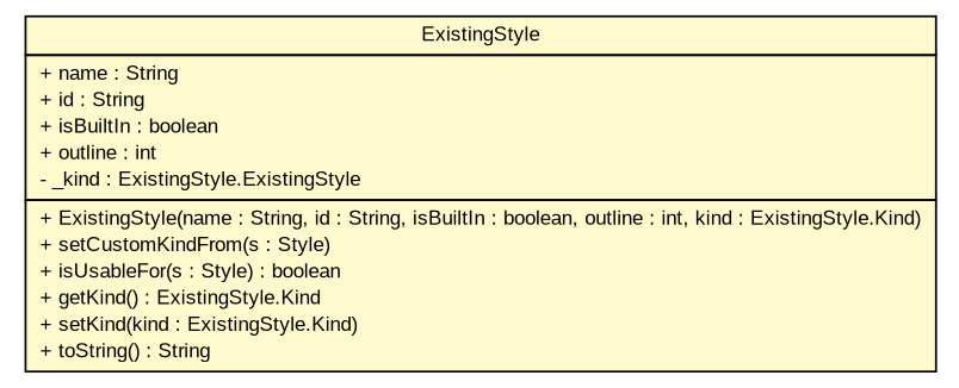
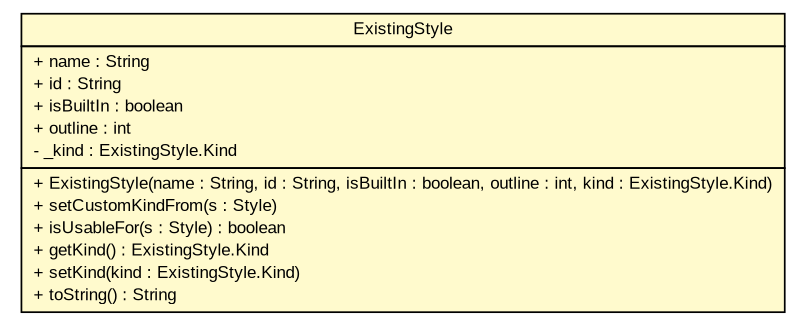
  digraph {
    nodesep=0.25
    ranksep=0.5
-   n1 [fontcolor=black fontname=arial fontsize=10.0 label=<<table title="org.tanjakostic.jcleancim.docgen.writer.ExistingStyle" border="0" cellborder="1" cellspacing="0" cellpadding="2" port="p" bgcolor="lemonChiffon" href="./ExistingStyle.html"> 		<tr><td><table border="0" cellspacing="0" cellpadding="1"> <tr><td align="center" balign="center"> ExistingStyle </td></tr> 		</table></td></tr> 		<tr><td><table border="0" cellspacing="0" cellpadding="1"> <tr><td align="left" balign="left"> + name : String </td></tr> <tr><td align="left" balign="left"> + id : String </td></tr> <tr><td align="left" balign="left"> + isBuiltIn : boolean </td></tr> <tr><td align="left" balign="left"> + outline : int </td></tr> <tr><td align="left" balign="left"> - _kind : ExistingStyle.ExistingStyle </td></tr> 		</table></td></tr> 		<tr><td><table border="0" cellspacing="0" cellpadding="1"> <tr><td align="left" balign="left"> + ExistingStyle(name : String, id : String, isBuiltIn : boolean, outline : int, kind : ExistingStyle.Kind) </td></tr> <tr><td align="left" balign="left"> + setCustomKindFrom(s : Style) </td></tr> <tr><td align="left" balign="left"> + isUsableFor(s : Style) : boolean </td></tr> <tr><td align="left" balign="left"> + getKind() : ExistingStyle.Kind </td></tr> <tr><td align="left" balign="left"> + setKind(kind : ExistingStyle.Kind) </td></tr> <tr><td align="left" balign="left"> + toString() : String </td></tr> 		</table></td></tr> 		</table>> shape=plaintext]
+   n1 [fontcolor=black fontname=arial fontsize=10.0 label=<<table title="org.tanjakostic.jcleancim.docgen.writer.ExistingStyle" border="0" cellborder="1" cellspacing="0" cellpadding="2" port="p" bgcolor="lemonChiffon" href="./ExistingStyle.html"> 		<tr><td><table border="0" cellspacing="0" cellpadding="1"> <tr><td align="center" balign="center"> ExistingStyle </td></tr> 		</table></td></tr> 		<tr><td><table border="0" cellspacing="0" cellpadding="1"> <tr><td align="left" balign="left"> + name : String </td></tr> <tr><td align="left" balign="left"> + id : String </td></tr> <tr><td align="left" balign="left"> + isBuiltIn : boolean </td></tr> <tr><td align="left" balign="left"> + outline : int </td></tr> <tr><td align="left" balign="left"> - _kind : ExistingStyle.Kind </td></tr> 		</table></td></tr> 		<tr><td><table border="0" cellspacing="0" cellpadding="1"> <tr><td align="left" balign="left"> + ExistingStyle(name : String, id : String, isBuiltIn : boolean, outline : int, kind : ExistingStyle.Kind) </td></tr> <tr><td align="left" balign="left"> + setCustomKindFrom(s : Style) </td></tr> <tr><td align="left" balign="left"> + isUsableFor(s : Style) : boolean </td></tr> <tr><td align="left" balign="left"> + getKind() : ExistingStyle.Kind </td></tr> <tr><td align="left" balign="left"> + setKind(kind : ExistingStyle.Kind) </td></tr> <tr><td align="left" balign="left"> + toString() : String </td></tr> 		</table></td></tr> 		</table>> shape=plaintext]
  }
